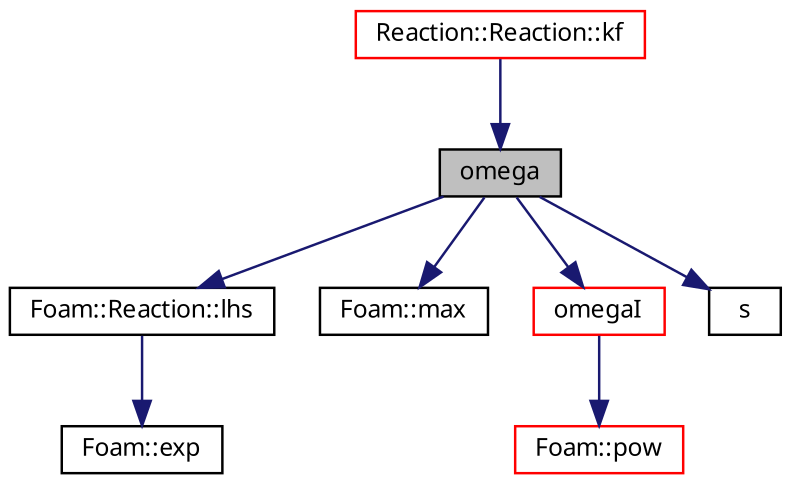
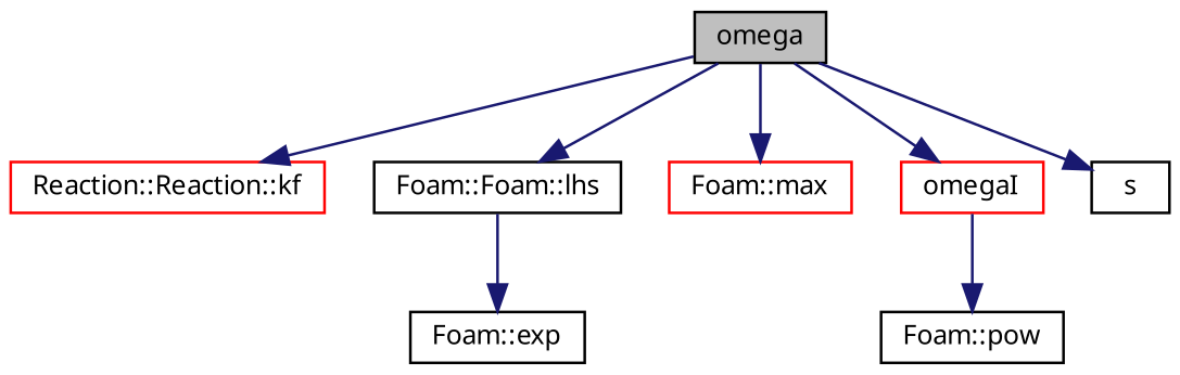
  digraph {
    fontname="Noto Sans"
    rankdir=TB
    node [color=black fontname="Noto Sans" fontsize=10 shape=record]
    edge [color=midnightblue fontname="Noto Sans" fontsize=10 labelfontname=Helvetica labelfontsize=10 style=solid]
    n1 [fillcolor=grey75 fontcolor=black height=0.2 label=omega style=filled width=0.4]
    n2 [color=red height=0.2 label="Reaction::Reaction::kf" width=0.4]
-   n3 [height=0.2 label="Foam::Reaction::lhs" width=0.4]
-   n4 [height=0.2 label="Foam::max" width=0.4]
+   n3 [height=0.2 label="Foam::Foam::lhs" width=0.4]
+   n4 [color=red height=0.2 label="Foam::max" width=0.4]
    n5 [color=red height=0.2 label=omegaI width=0.4]
    n6 [height=0.2 label=s width=0.4]
    n7 [height=0.2 label="Foam::exp" width=0.4]
-   n8 [color=red height=0.2 label="Foam::pow" width=0.4]
-   n2 -> n1
+   n8 [height=0.2 label="Foam::pow" width=0.4]
+   n1 -> n2
    n1 -> n3
    n1 -> n4
    n1 -> n5
    n1 -> n6
    n3 -> n7
    n5 -> n8
  }
